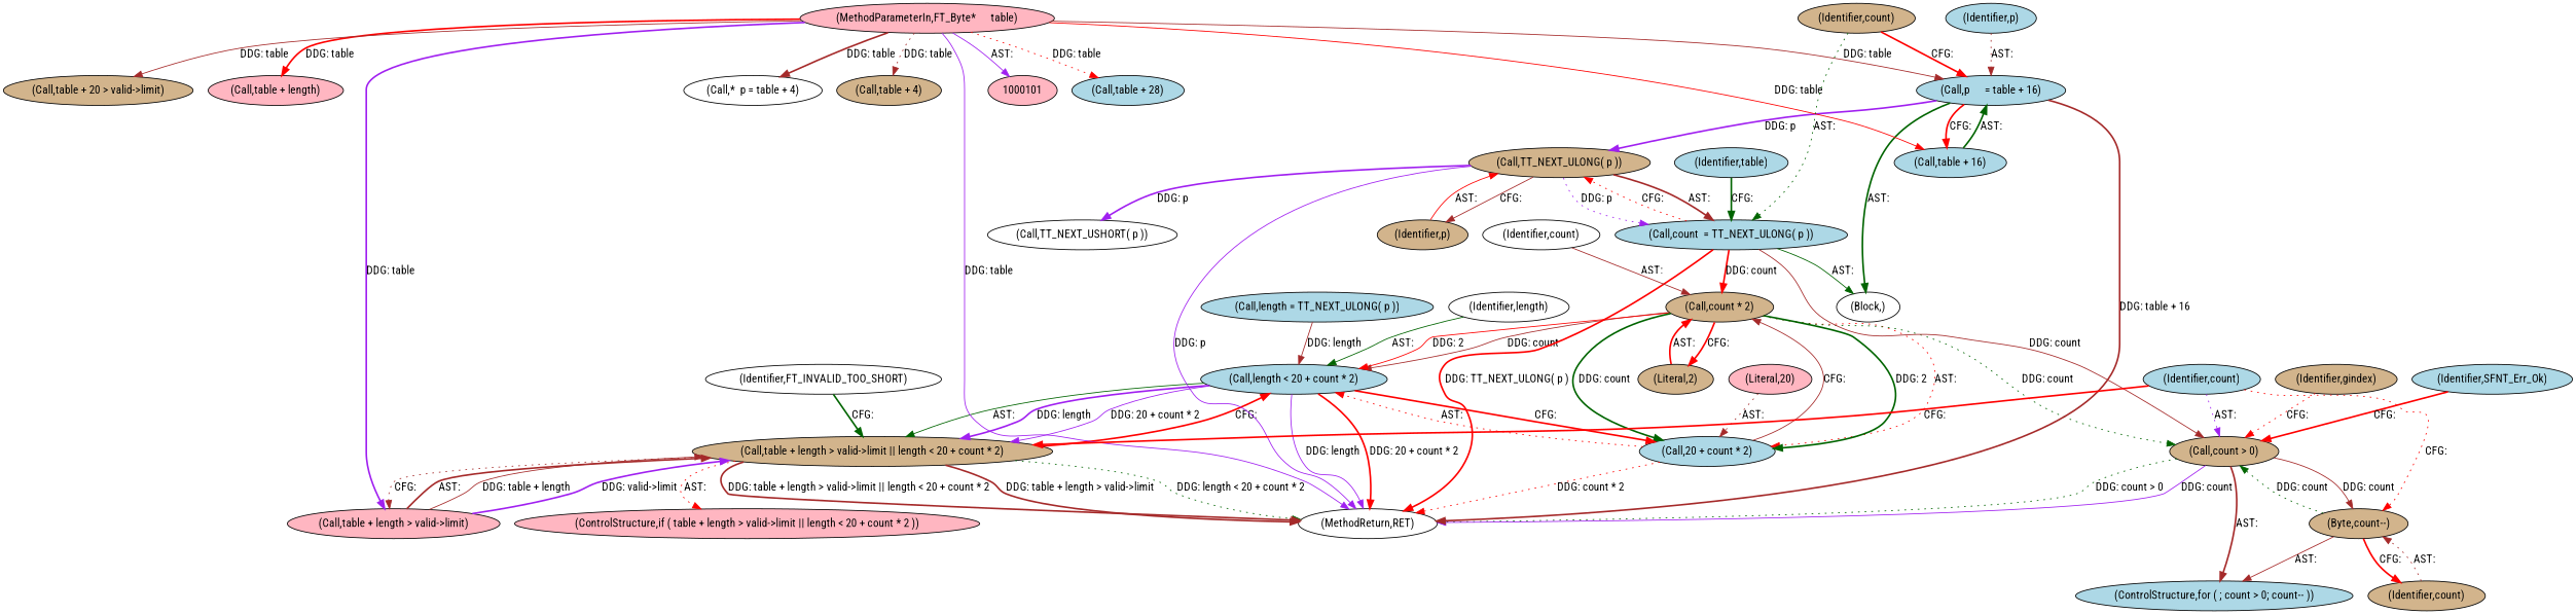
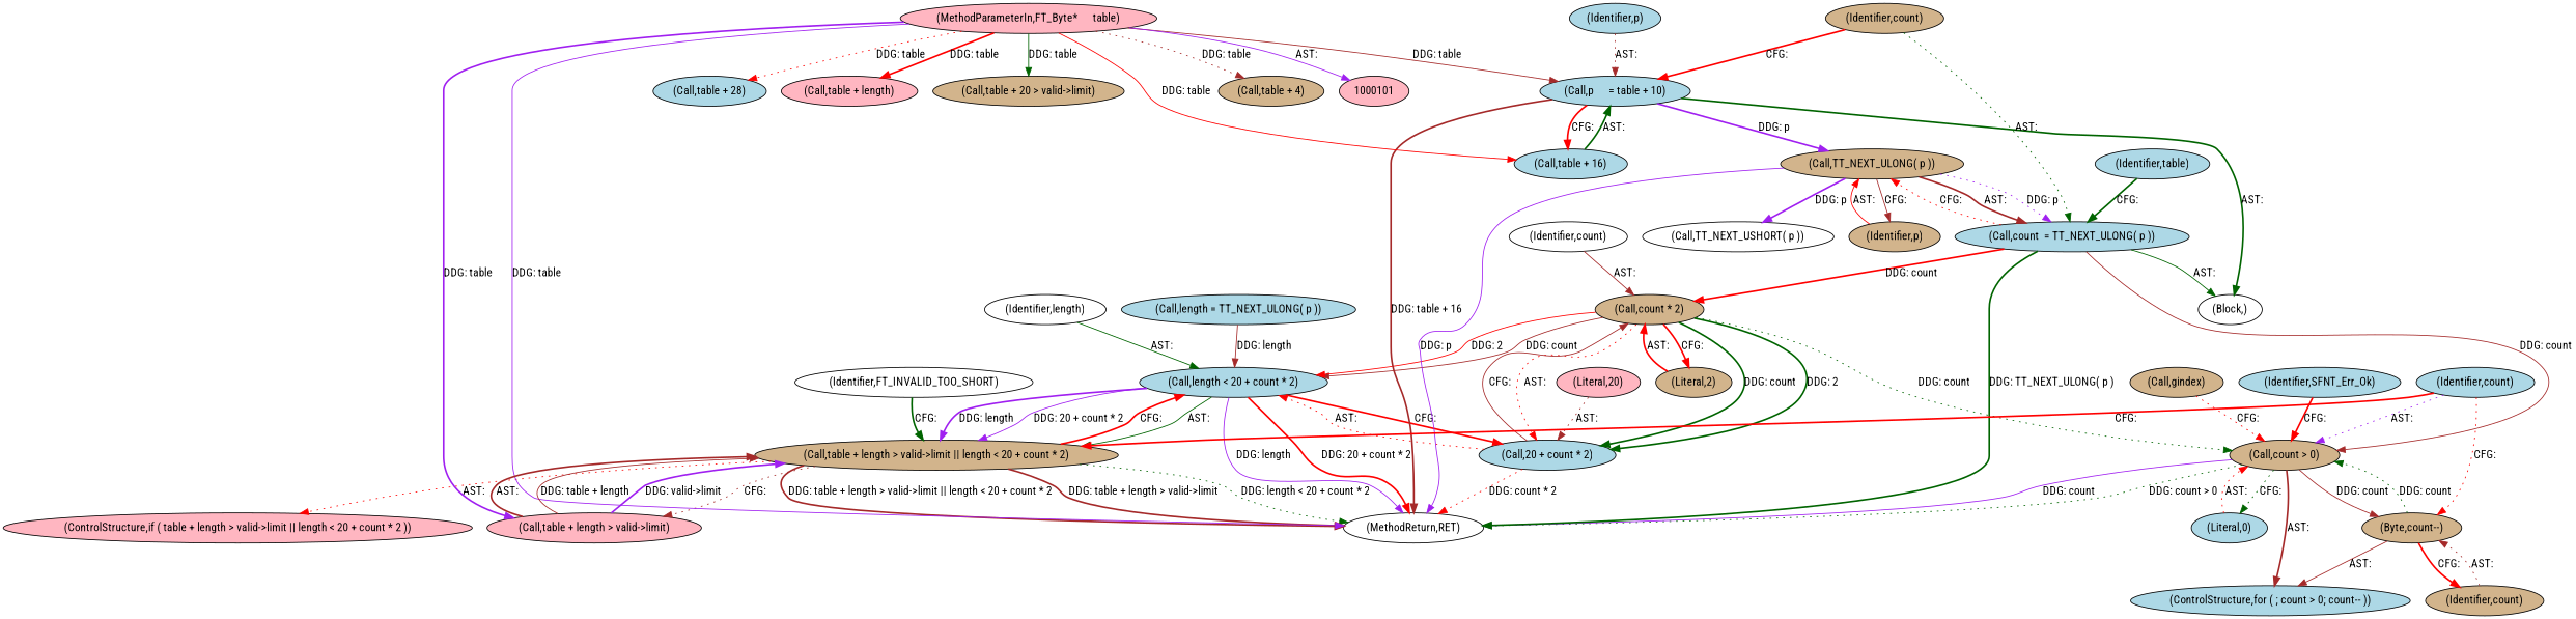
  digraph {
    fontname="Roboto Condensed"
    node [fillcolor=lightblue fontname="Roboto Condensed" style=filled]
    edge [color=red fontname="Roboto Condensed" style=bold]
    n1 [fillcolor=tan label="(Call,count * 2)"]
    n2 [label="(Call,length < 20 + count * 2)"]
    n3 [label="(Call,20 + count * 2)"]
    n4 [fillcolor=tan label="(Call,count > 0)"]
    n5 [fillcolor=tan label="(Literal,2)"]
    n6 [fillcolor=white label="(MethodReturn,RET)"]
    n7 [fillcolor=tan label="(Call,table + length > valid->limit || length < 20 + count * 2)"]
    n8 [fillcolor=tan label="(Byte,count--)"]
    n9 [label="(ControlStructure,for ( ; count > 0; count-- ))"]
+   n10 [label="(Literal,0)"]
    n11 [label="(Call,count  = TT_NEXT_ULONG( p ))"]
    n12 [fillcolor=tan label="(Call,TT_NEXT_ULONG( p ))"]
    n13 [fillcolor=white label="(Block,)"]
    n14 [fillcolor=white label="(Call,TT_NEXT_USHORT( p ))"]
    n15 [fillcolor=tan label="(Identifier,p)"]
-   n16 [label="(Call,p      = table + 16)"]
+   n16 [label="(Call,p      = table + 10)"]
    n17 [label="(Call,table + 16)"]
    n18 [fillcolor=lightpink label="(MethodParameterIn,FT_Byte*      table)"]
    n19 [label="(Call,table + 28)"]
    n20 [fillcolor=lightpink label="(Call,table + length)"]
-   n21 [fillcolor=white label="(Call,*  p = table + 4)"]
    n22 [fillcolor=tan label="(Call,table + 20 > valid->limit)"]
    n23 [fillcolor=tan label="(Call,table + 4)"]
    n24 [fillcolor=lightpink label="(Call,table + length > valid->limit)"]
    1000101 [fillcolor=lightpink]
    n26 [fillcolor=lightpink label="(ControlStructure,if ( table + length > valid->limit || length < 20 + count * 2 ))"]
    n27 [fillcolor=tan label="(Identifier,count)"]
    n28 [fillcolor=white label="(Identifier,count)"]
    n29 [fillcolor=white label="(Identifier,length)"]
-   n30 [fillcolor=tan label="(Identifier,gindex)"]
+   n30 [fillcolor=tan label="(Call,gindex)"]
    n31 [fillcolor=tan label="(Identifier,count)"]
    n32 [label="(Identifier,SFNT_Err_Ok)"]
    n33 [label="(Call,length = TT_NEXT_ULONG( p ))"]
    n34 [fillcolor=white label="(Identifier,FT_INVALID_TOO_SHORT)"]
    n35 [fillcolor=lightpink label="(Literal,20)"]
    n36 [label="(Identifier,count)"]
    n37 [label="(Identifier,p)"]
    n38 [label="(Identifier,table)"]
    n1 -> n2 [color=brown label="DDG: count" style=solid]
    n1 -> n2 [label="DDG: 2" style=solid]
    n1 -> n3 [label="AST: " style=dotted]
    n1 -> n3 [color=darkgreen label="DDG: count"]
    n1 -> n3 [color=darkgreen label="DDG: 2"]
    n1 -> n4 [color=darkgreen label="DDG: count" style=dotted]
    n1 -> n5 [label="CFG: "]
    n2 -> n3 [label="CFG: "]
    n2 -> n6 [color=purple label="DDG: length" style=solid]
    n2 -> n6 [label="DDG: 20 + count * 2"]
    n2 -> n7 [color=darkgreen label="AST: " style=solid]
    n2 -> n7 [color=purple label="DDG: length"]
    n2 -> n7 [color=purple label="DDG: 20 + count * 2" style=solid]
    n3 -> n1 [color=brown label="CFG: " style=solid]
    n3 -> n2 [label="AST: " style=dotted]
    n3 -> n6 [label="DDG: count * 2" style=dotted]
    n4 -> n6 [color=darkgreen label="DDG: count > 0" style=dotted]
    n4 -> n6 [color=purple label="DDG: count" style=solid]
    n4 -> n8 [color=brown label="DDG: count" style=solid]
    n4 -> n9 [color=brown label="AST: "]
+   n4 -> n10 [color=darkgreen label="CFG: " style=dotted]
    n5 -> n1 [label="AST: "]
    n7 -> n2 [label="CFG: "]
    n7 -> n6 [color=darkgreen label="DDG: length < 20 + count * 2" style=dotted]
    n7 -> n6 [color=brown label="DDG: table + length > valid->limit || length < 20 + count * 2"]
    n7 -> n6 [color=brown label="DDG: table + length > valid->limit"]
    n7 -> n24 [color=brown label="CFG: " style=dotted]
    n7 -> n26 [label="AST: " style=dotted]
    n8 -> n4 [color=darkgreen label="DDG: count" style=dotted]
    n8 -> n9 [color=brown label="AST: " style=solid]
    n8 -> n27 [label="CFG: "]
+   n10 -> n4 [label="AST: " style=dotted]
    n11 -> n1 [label="DDG: count"]
    n11 -> n4 [color=brown label="DDG: count" style=solid]
-   n11 -> n6 [label="DDG: TT_NEXT_ULONG( p )"]
+   n11 -> n6 [color=darkgreen label="DDG: TT_NEXT_ULONG( p )"]
    n11 -> n12 [label="CFG: " style=dotted]
    n11 -> n13 [color=darkgreen label="AST: " style=solid]
    n12 -> n6 [color=purple label="DDG: p" style=solid]
    n12 -> n11 [color=brown label="AST: "]
    n12 -> n11 [color=purple label="DDG: p" style=dotted]
    n12 -> n14 [color=purple label="DDG: p"]
    n12 -> n15 [color=brown label="CFG: " style=solid]
    n15 -> n12 [label="AST: " style=solid]
    n16 -> n6 [color=brown label="DDG: table + 16"]
    n16 -> n12 [color=purple label="DDG: p"]
    n16 -> n13 [color=darkgreen label="AST: "]
    n16 -> n17 [label="CFG: "]
    n17 -> n16 [color=darkgreen label="AST: "]
    n18 -> n6 [color=purple label="DDG: table" style=solid]
    n18 -> n16 [color=brown label="DDG: table" style=solid]
    n18 -> n17 [label="DDG: table" style=solid]
    n18 -> n19 [label="DDG: table" style=dotted]
    n18 -> n20 [label="DDG: table"]
-   n18 -> n21 [color=brown label="DDG: table"]
-   n18 -> n22 [color=brown label="DDG: table" style=solid]
+   n18 -> n22 [color=darkgreen label="DDG: table" style=solid]
    n18 -> n23 [color=brown label="DDG: table" style=dotted]
    n18 -> n24 [color=purple label="DDG: table"]
    n18 -> 1000101 [color=purple label="AST: " style=solid]
    n24 -> n7 [color=brown label="AST: "]
    n24 -> n7 [color=brown label="DDG: table + length" style=solid]
    n24 -> n7 [color=purple label="DDG: valid->limit"]
    n27 -> n8 [color=brown label="AST: " style=dotted]
    n28 -> n1 [color=brown label="AST: " style=solid]
    n29 -> n2 [color=darkgreen label="AST: " style=solid]
    n30 -> n4 [label="CFG: " style=dotted]
    n31 -> n11 [color=darkgreen label="AST: " style=dotted]
    n31 -> n16 [label="CFG: "]
    n32 -> n4 [label="CFG: "]
    n33 -> n2 [color=brown label="DDG: length" style=solid]
    n34 -> n7 [color=darkgreen label="CFG: "]
    n35 -> n3 [color=brown label="AST: " style=dotted]
    n36 -> n4 [color=purple label="AST: " style=dotted]
    n36 -> n7 [label="CFG: "]
    n36 -> n8 [label="CFG: " style=dotted]
    n37 -> n16 [color=brown label="AST: " style=dotted]
    n38 -> n11 [color=darkgreen label="CFG: "]
  }
